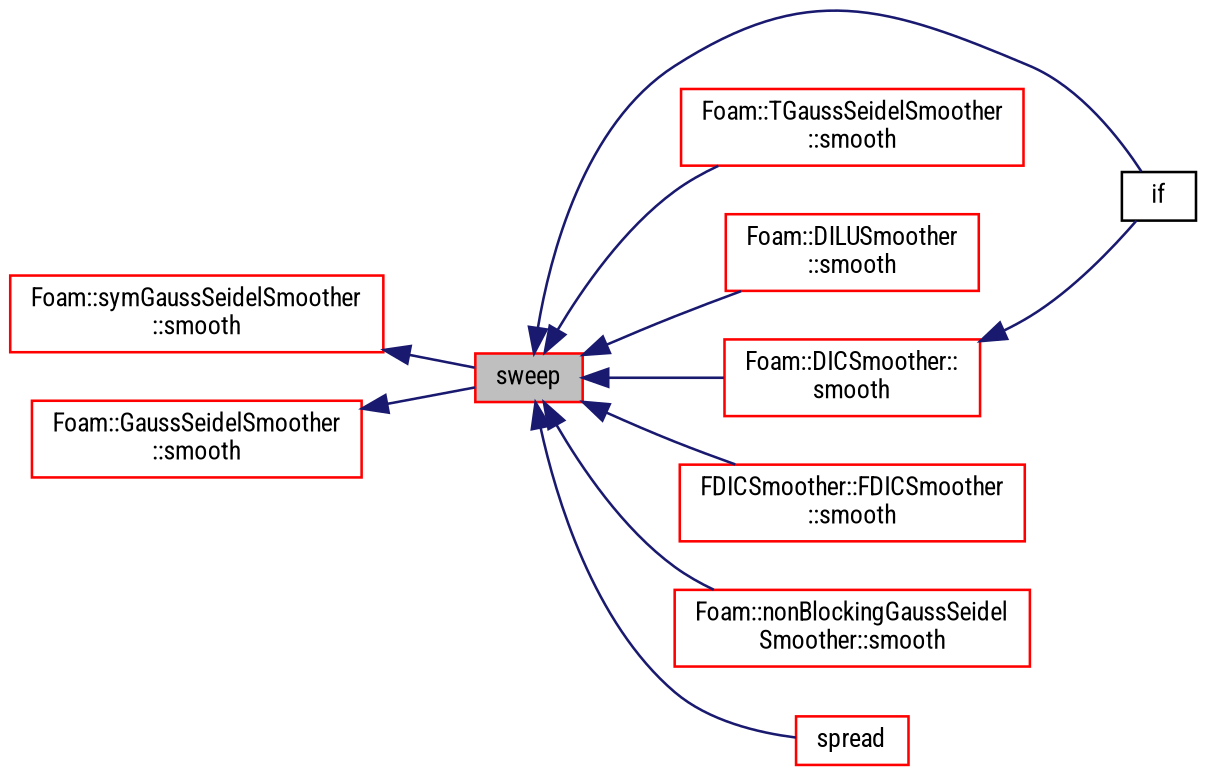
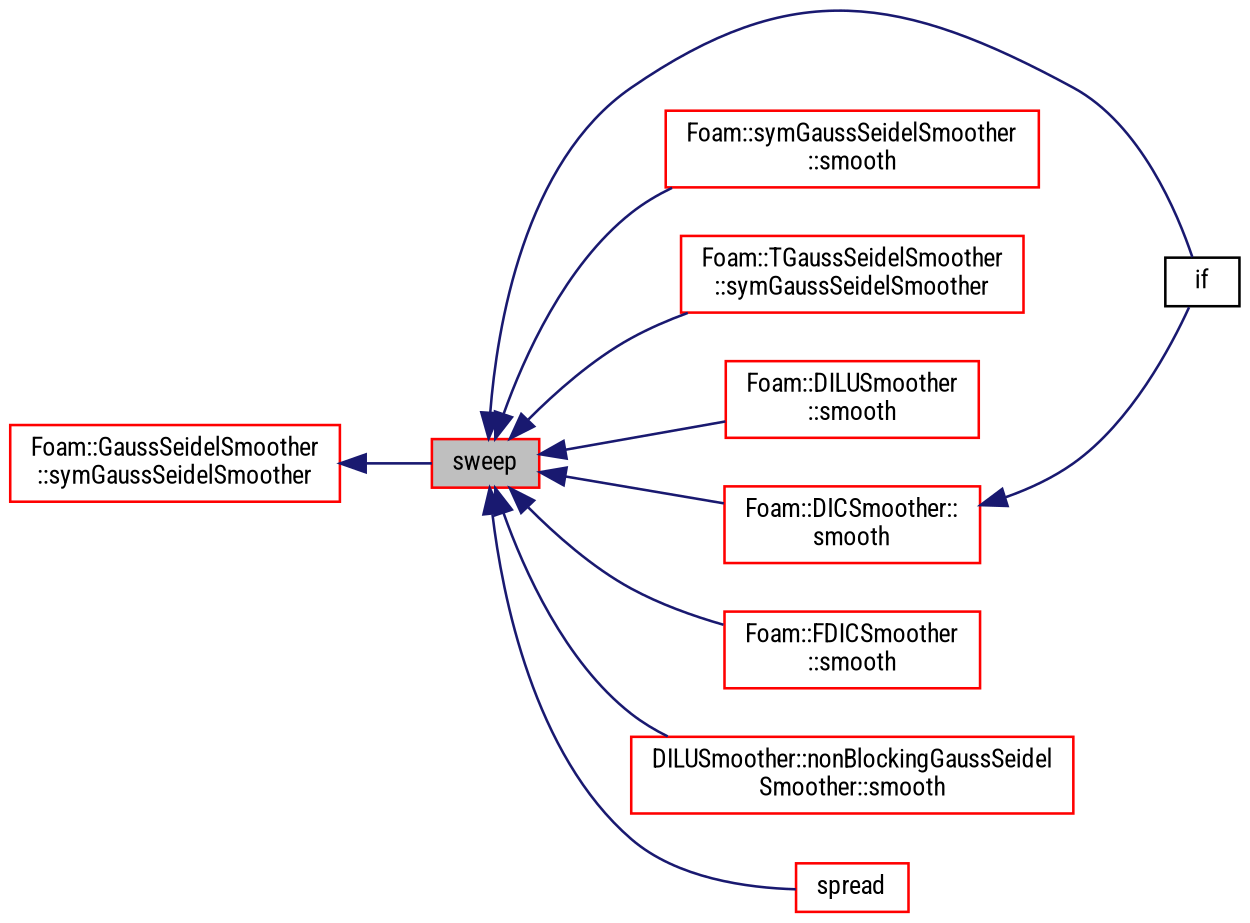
  digraph {
    fontname="Roboto Condensed"
    rankdir=LR
    node [color=red fontname="Roboto Condensed" fontsize=10 shape=record]
    edge [color=midnightblue dir=back fontname="Roboto Condensed" fontsize=10 labelfontname=FreeSans labelfontsize=10 style=solid]
    n1 [fillcolor=grey75 fontcolor=black height=0.2 label=sweep style=filled width=0.4]
    n2 [color=black height=0.2 label=if width=0.4]
    n3 [height=0.2 label="Foam::symGaussSeidelSmoother\l::smooth" width=0.4]
-   n4 [height=0.2 label="Foam::TGaussSeidelSmoother\l::smooth" width=0.4]
+   n4 [height=0.2 label="Foam::TGaussSeidelSmoother\l::symGaussSeidelSmoother" width=0.4]
    n5 [height=0.2 label="Foam::DILUSmoother\l::smooth" width=0.4]
    n6 [height=0.2 label="Foam::DICSmoother::\lsmooth" width=0.4]
-   n7 [height=0.2 label="FDICSmoother::FDICSmoother\l::smooth" width=0.4]
-   n8 [height=0.2 label="Foam::nonBlockingGaussSeidel\lSmoother::smooth" width=0.4]
+   n7 [height=0.2 label="Foam::FDICSmoother\l::smooth" width=0.4]
+   n8 [height=0.2 label="DILUSmoother::nonBlockingGaussSeidel\lSmoother::smooth" width=0.4]
    n9 [height=0.2 label=spread width=0.4]
-   n10 [height=0.2 label="Foam::GaussSeidelSmoother\l::smooth" width=0.4]
+   n10 [height=0.2 label="Foam::GaussSeidelSmoother\l::symGaussSeidelSmoother" width=0.4]
    n1 -> n2
-   n3 -> n1
+   n1 -> n3
    n1 -> n4
    n1 -> n5
    n1 -> n6
    n1 -> n7
    n1 -> n8
    n1 -> n9
    n6 -> n2
    n10 -> n1
  }
